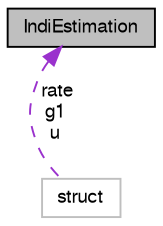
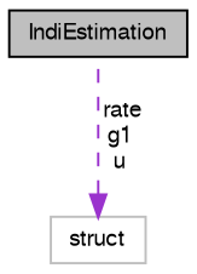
  digraph {
    node [fontname=FreeSans fontsize=10 shape=record style=filled]
    n1 [color=black fillcolor=grey75 fontcolor=black height=0.2 label=IndiEstimation width=0.4]
    n2 [color=grey75 fillcolor=white height=0.2 label=struct width=0.4]
-   n1 -> n2 [color=darkorchid3 dir=back fontname=FreeSans fontsize=10 label=" rate\ng1\nu" labelfontname=FreeSans labelfontsize=10 style=dashed]
+   n2 -> n1 [color=darkorchid3 dir=back fontname=FreeSans fontsize=10 label=" rate\ng1\nu" labelfontname=FreeSans labelfontsize=10 style=dashed]
  }
